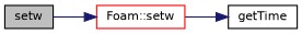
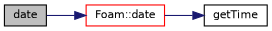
  digraph {
    rankdir=LR
    node [color=black fontname=Helvetica fontsize=10 shape=record]
    edge [color=midnightblue fontname=Helvetica fontsize=10 labelfontname=Helvetica labelfontsize=10 style=solid]
-   n1 [fillcolor=grey75 fontcolor=black height=0.2 label=setw style=filled width=0.4]
-   n2 [color=red height=0.2 label="Foam::setw" width=0.4]
+   n1 [fillcolor=grey75 fontcolor=black height=0.2 label=date style=filled width=0.4]
+   n2 [color=red height=0.2 label="Foam::date" width=0.4]
    n3 [height=0.2 label=getTime width=0.4]
    n1 -> n2
    n2 -> n3
  }
